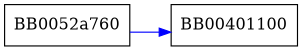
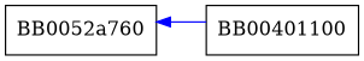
  digraph {
    splines=ortho
    rankdir=LR
    node [shape=box]
    BB0052a760
    BB00401100
-   BB0052a760 -> BB00401100 [color=blue]
+   BB00401100 -> BB0052a760 [color=blue]
  }
